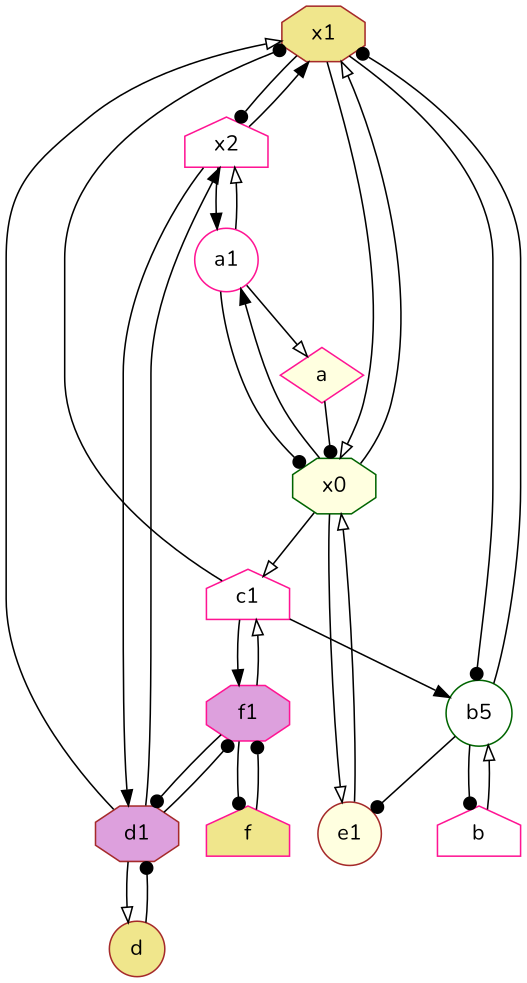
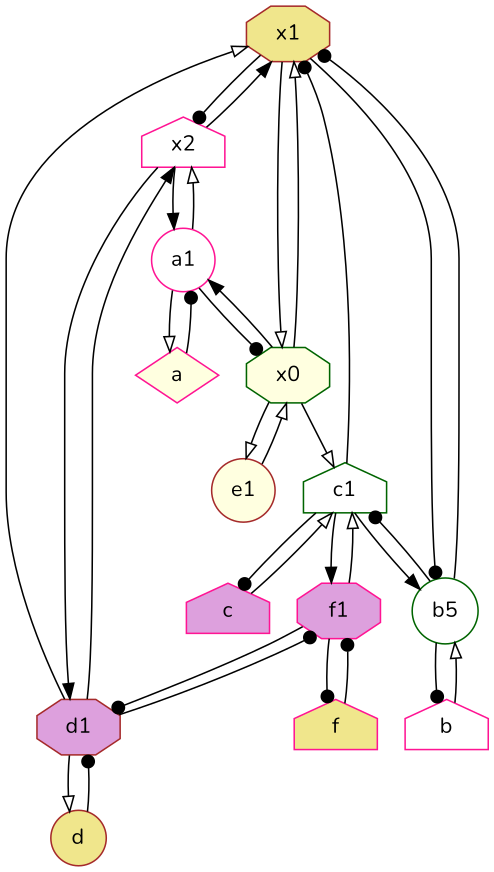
  digraph {
    fontname=Nunito
    node [color=deeppink fillcolor=white fontname=Nunito shape=house style=filled]
    edge [arrowhead=dot fontname=Nunito]
    x1 [color=brown fillcolor=khaki shape=octagon]
    x2
    d1 [color=brown fillcolor=plum shape=octagon]
    a1 [shape=circle]
    n5 [color=darkgreen label=b5 shape=circle]
    x0 [color=darkgreen fillcolor=lightyellow shape=octagon]
    f1 [fillcolor=plum shape=octagon]
    d [color=brown fillcolor=khaki shape=circle]
    a [fillcolor=lightyellow shape=diamond]
-   c1
+   c1 [color=darkgreen]
    b
    e1 [color=brown fillcolor=lightyellow shape=circle]
+   c [fillcolor=plum]
    f [fillcolor=khaki]
    x1 -> x2
    x1 -> n5
    x1 -> x0 [arrowhead=onormal]
    x2 -> x1 [arrowhead=normal]
    x2 -> d1 [arrowhead=normal]
    x2 -> a1 [arrowhead=normal]
    d1 -> x1 [arrowhead=onormal]
    d1 -> x2 [arrowhead=normal]
    d1 -> f1
    d1 -> d [arrowhead=onormal]
    a1 -> x2 [arrowhead=onormal]
    a1 -> x0
    a1 -> a [arrowhead=onormal]
    n5 -> x1
-   n5 -> e1
+   n5 -> c1
    n5 -> b
    x0 -> x1 [arrowhead=onormal]
    x0 -> a1 [arrowhead=normal]
    x0 -> c1 [arrowhead=onormal]
    x0 -> e1 [arrowhead=onormal]
    f1 -> d1
    f1 -> c1 [arrowhead=onormal]
    f1 -> f
    d -> d1
-   a -> x0
+   a -> a1
    c1 -> x1
    c1 -> n5 [arrowhead=normal]
    c1 -> f1 [arrowhead=normal]
+   c1 -> c
    b -> n5 [arrowhead=onormal]
    e1 -> x0 [arrowhead=onormal]
+   c -> c1 [arrowhead=onormal]
    f -> f1
  }
